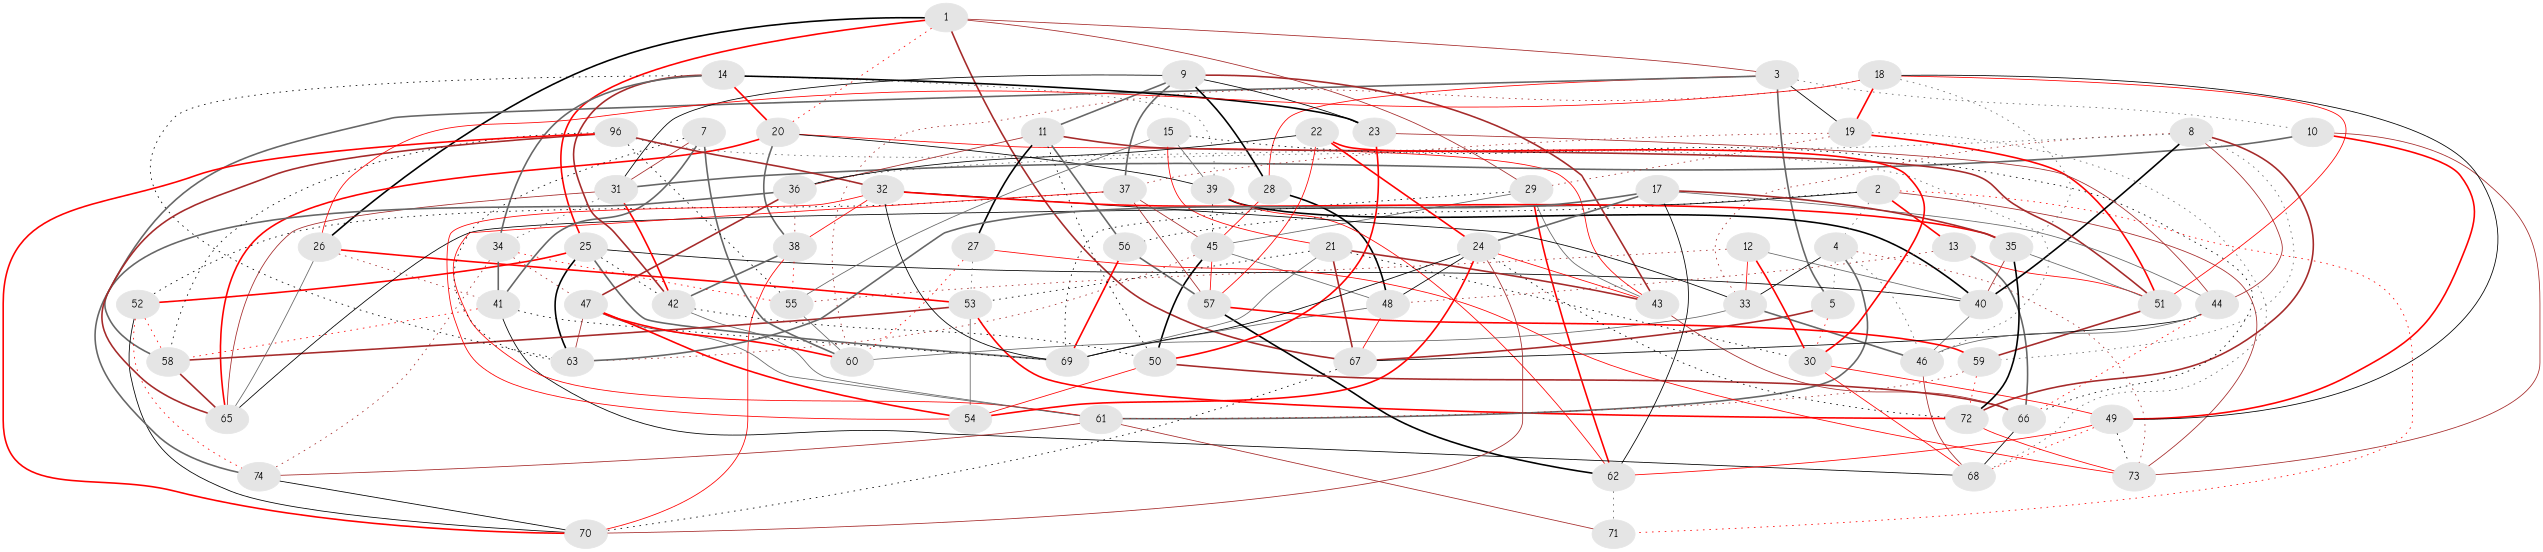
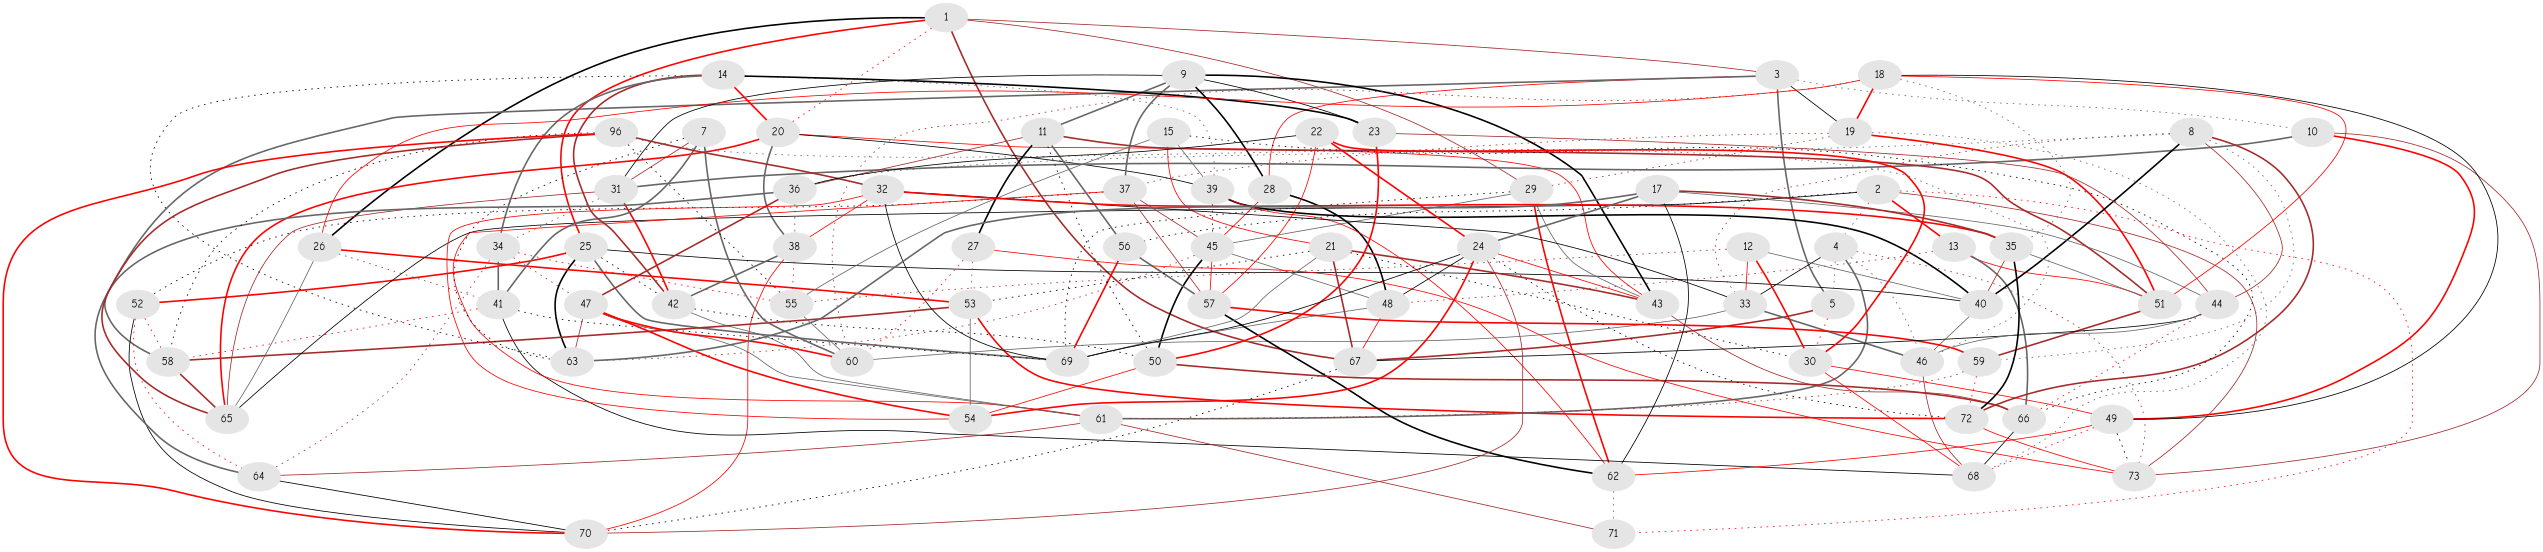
  graph {
    fontname="Comic Neue"
    node [color=gray90 fontname="Comic Neue" style=filled]
    edge [color=red fontname="Comic Neue" style=solid weight=1.0]
    1
    3
    20
    25
    26
    29
    67
    5
    10
    19
    28
    58
    65
    43
    39
    38
    63
    40
    42
    69
    52
    41
    53
    62
    45
    70
    2
    4
    13
    56
    71
    73
    33
    46
    61
    51
    48
    66
    57
    30
    31
    49
    37
    68
    60
-   64 [label=74]
+   64
    7
    34
    8
    36
    44
    59
    72
    47
    9
    11
    23
    27
    50
    54
    12
    55
    14
    15
    21
    n66 [label=96]
    32
    35
    17
    24
    18
    22
    1 -- 3 [color=brown]
    1 -- 20 [style=dotted]
    1 -- 25 [style=bold]
    1 -- 26 [color=black style=bold]
    1 -- 29 [color=brown]
    1 -- 67 [color=brown style=bold]
    3 -- 5 [color=gray40 style=bold]
    3 -- 10 [color=gray40 style=dotted]
    3 -- 19 [color=black]
    3 -- 28
    3 -- 58 [color=gray40 style=bold]
    20 -- 65 [style=bold]
    20 -- 43
    20 -- 39 [color=black]
    20 -- 38 [color=gray40 style=bold]
    25 -- 63 [color=black style=bold]
    25 -- 40 [color=black]
    25 -- 42 [color=black style=dotted]
    25 -- 69 [color=gray40 style=bold]
    25 -- 52 [style=bold]
    26 -- 65 [color=gray40]
    26 -- 41 [color=brown style=dotted]
    26 -- 53 [style=bold]
    29 -- 43 [color=gray40]
    29 -- 69 [color=black style=dotted]
    29 -- 62 [style=bold]
    29 -- 45 [color=gray40]
    67 -- 70 [color=black style=dotted]
    5 -- 67 [color=brown style=bold]
    5 -- 30 [style=dotted]
    10 -- 73 [color=brown]
    10 -- 31 [color=gray40 style=bold]
    10 -- 49 [style=bold]
    19 -- 29 [color=brown style=dotted]
    19 -- 51 [style=bold]
    19 -- 37 [color=brown style=dotted]
    19 -- 68 [color=gray40 style=dotted]
    28 -- 45
    28 -- 48 [color=black style=bold]
    58 -- 65 [color=brown style=bold]
    43 -- 66 [color=brown]
    39 -- 40 [color=black style=bold]
    39 -- 62
    39 -- 45 [color=black style=dotted]
    38 -- 42 [color=gray40 style=bold]
    38 -- 70
    38 -- 55 [style=dotted]
    40 -- 46 [color=gray40]
    42 -- 61 [color=gray40]
    42 -- 50 [color=black style=dotted]
    52 -- 58 [style=dotted]
    52 -- 70 [color=black]
    52 -- 64 [style=dotted weight=2.0]
    41 -- 58 [style=dotted]
    41 -- 69 [color=black style=dotted]
    41 -- 68 [color=black]
    53 -- 58 [color=brown style=bold]
    53 -- 72 [style=bold]
    53 -- 54 [color=gray40]
    62 -- 71 [color=gray40 style=dotted]
    45 -- 63 [color=brown style=dotted]
    45 -- 48 [color=gray40]
    45 -- 57
    45 -- 50 [color=black style=bold]
    2 -- 65 [color=black]
    2 -- 4 [color=gray40 style=dotted]
    2 -- 13 [style=bold]
    2 -- 56 [color=black style=dotted]
    2 -- 71 [style=dotted]
    2 -- 73 [color=brown]
    4 -- 5 [color=gray40 style=dotted]
    4 -- 73 [color=brown style=dotted]
    4 -- 33 [color=black]
    4 -- 46 [color=gray40 style=dotted]
    4 -- 61 [color=gray40 style=bold]
    13 -- 51
    13 -- 48 [color=brown style=dotted]
    13 -- 66 [color=gray40 style=bold]
    56 -- 69 [style=bold]
    56 -- 57 [color=gray40 style=bold]
    33 -- 46 [color=gray40 style=bold]
    33 -- 60 [color=gray40]
    46 -- 68 [color=brown]
    61 -- 71 [color=brown]
    61 -- 64 [color=brown]
    51 -- 59 [color=brown style=bold]
    48 -- 67
    48 -- 69 [color=gray40]
    66 -- 68 [color=black]
    57 -- 62 [color=black style=bold]
    57 -- 59 [style=bold]
    30 -- 49
    30 -- 68
    31 -- 65 [color=brown]
    31 -- 42 [style=bold]
    31 -- 34 [color=gray40 style=dotted]
    49 -- 62
    49 -- 73 [color=black style=dotted]
    49 -- 68 [style=dotted]
    37 -- 52 [color=black style=dotted]
    37 -- 45 [color=brown]
    37 -- 61
    37 -- 57 [color=brown]
    64 -- 70 [color=black]
    7 -- 63 [color=black style=dotted]
    7 -- 41 [color=gray40 style=bold]
    7 -- 31 [color=brown]
    7 -- 60 [color=gray40 style=bold]
    34 -- 41 [color=gray40 style=bold]
    34 -- 64 [color=brown style=dotted]
    34 -- 47 [color=brown style=dotted]
    34 -- 55 [style=dotted]
    8 -- 40 [color=black style=bold]
    8 -- 33 [color=brown style=dotted]
    8 -- 36 [color=gray40 style=dotted]
    8 -- 44 [color=brown]
    8 -- 59 [color=gray40 style=dotted]
    8 -- 72 [color=brown style=bold]
    36 -- 38 [color=brown style=dotted]
    36 -- 64 [color=gray40 style=bold]
    36 -- 47 [color=brown style=bold]
    44 -- 67 [color=black]
    44 -- 46 [color=gray40]
    44 -- 66 [style=dotted]
    59 -- 61 [color=brown style=dotted weight=2.0]
    59 -- 72 [style=dotted]
    72 -- 73
    47 -- 63 [color=brown]
    47 -- 61 [color=gray40]
    47 -- 60 [style=bold]
    47 -- 54 [style=bold]
    9 -- 28 [color=black style=bold]
-   9 -- 43 [color=brown style=bold]
+   9 -- 43 [color=black style=bold]
    9 -- 31 [color=black]
    9 -- 37 [color=gray40 style=bold]
    9 -- 11 [color=gray40 style=bold]
    9 -- 23 [color=black]
    11 -- 56 [color=gray40 style=bold]
    11 -- 51 [color=brown style=bold]
    11 -- 36 [color=brown]
    11 -- 27 [color=black style=bold]
    11 -- 50 [color=black style=dotted]
    23 -- 44 [color=brown]
    23 -- 50 [style=bold]
    27 -- 53 [color=gray40 style=dotted]
    27 -- 73
    27 -- 60 [style=dotted]
    50 -- 66 [color=brown style=bold]
    50 -- 54
    12 -- 40 [color=gray40]
    12 -- 33
    12 -- 30 [style=bold]
    12 -- 55 [color=brown style=dotted]
    55 -- 60 [color=gray40]
    14 -- 20 [style=bold]
    14 -- 39 [color=gray40 style=dotted]
    14 -- 63 [color=black style=dotted]
    14 -- 42 [color=brown style=bold]
    14 -- 34 [color=gray40 style=bold]
    14 -- 23 [color=black style=bold]
    15 -- 39 [color=gray40]
    15 -- 66 [color=black style=dotted]
    15 -- 55 [color=gray40]
    15 -- 21
    21 -- 67 [color=brown style=bold]
    21 -- 43 [color=brown style=bold]
    21 -- 69 [color=gray40]
    21 -- 53 [color=black style=dotted]
    21 -- 30 [color=black style=dotted]
    n66 -- 58 [color=black style=dotted]
    n66 -- 65 [color=brown style=bold]
    n66 -- 70 [style=bold]
    n66 -- 46 [color=gray40 style=dotted]
    n66 -- 55 [color=black style=dotted]
    n66 -- 32 [color=brown style=bold]
    32 -- 38
    32 -- 69 [color=black]
    32 -- 33 [color=black]
    32 -- 54
    32 -- 35 [style=bold]
    35 -- 40 [color=brown]
    35 -- 51 [color=gray40]
    35 -- 72 [color=black style=bold]
    17 -- 63 [color=gray40 style=bold]
    17 -- 62 [color=black]
    17 -- 44 [color=gray40]
    17 -- 35 [color=brown style=bold]
    17 -- 24 [color=gray40 style=bold]
    24 -- 43
    24 -- 69 [color=black]
    24 -- 70 [color=brown]
    24 -- 48 [color=black]
    24 -- 72 [color=black style=dotted]
    24 -- 54 [style=bold]
    18 -- 26
    18 -- 19 [style=bold]
    18 -- 51
    18 -- 49 [color=black]
    18 -- 60 [color=brown style=dotted]
    18 -- 35 [color=gray40 style=dotted]
    22 -- 57
    22 -- 30 [style=bold]
    22 -- 36 [color=black]
    22 -- 24 [style=bold]
  }
